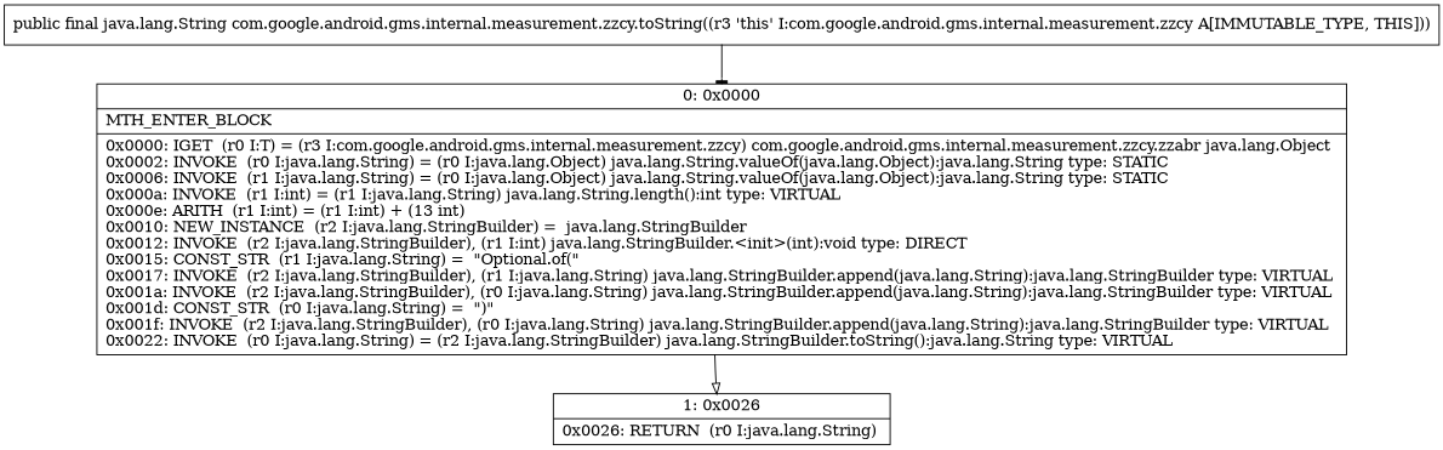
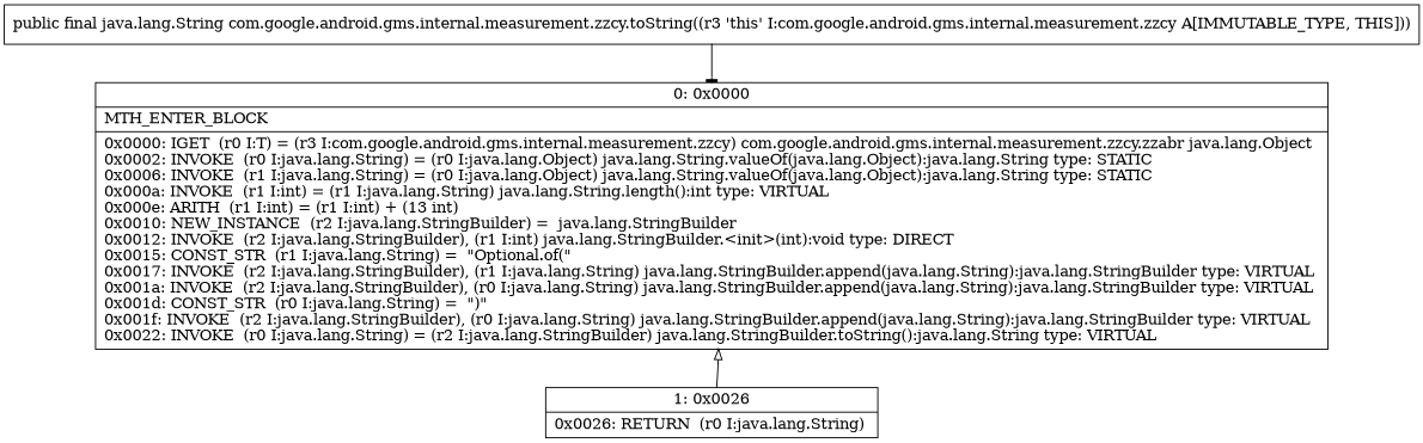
  digraph {
    node [shape=record]
    n1 [label="{0\:\ 0x0000|MTH_ENTER_BLOCK\l|0x0000: IGET  (r0 I:T) = (r3 I:com.google.android.gms.internal.measurement.zzcy) com.google.android.gms.internal.measurement.zzcy.zzabr java.lang.Object \l0x0002: INVOKE  (r0 I:java.lang.String) = (r0 I:java.lang.Object) java.lang.String.valueOf(java.lang.Object):java.lang.String type: STATIC \l0x0006: INVOKE  (r1 I:java.lang.String) = (r0 I:java.lang.Object) java.lang.String.valueOf(java.lang.Object):java.lang.String type: STATIC \l0x000a: INVOKE  (r1 I:int) = (r1 I:java.lang.String) java.lang.String.length():int type: VIRTUAL \l0x000e: ARITH  (r1 I:int) = (r1 I:int) + (13 int) \l0x0010: NEW_INSTANCE  (r2 I:java.lang.StringBuilder) =  java.lang.StringBuilder \l0x0012: INVOKE  (r2 I:java.lang.StringBuilder), (r1 I:int) java.lang.StringBuilder.\<init\>(int):void type: DIRECT \l0x0015: CONST_STR  (r1 I:java.lang.String) =  \"Optional.of(\" \l0x0017: INVOKE  (r2 I:java.lang.StringBuilder), (r1 I:java.lang.String) java.lang.StringBuilder.append(java.lang.String):java.lang.StringBuilder type: VIRTUAL \l0x001a: INVOKE  (r2 I:java.lang.StringBuilder), (r0 I:java.lang.String) java.lang.StringBuilder.append(java.lang.String):java.lang.StringBuilder type: VIRTUAL \l0x001d: CONST_STR  (r0 I:java.lang.String) =  \")\" \l0x001f: INVOKE  (r2 I:java.lang.StringBuilder), (r0 I:java.lang.String) java.lang.StringBuilder.append(java.lang.String):java.lang.StringBuilder type: VIRTUAL \l0x0022: INVOKE  (r0 I:java.lang.String) = (r2 I:java.lang.StringBuilder) java.lang.StringBuilder.toString():java.lang.String type: VIRTUAL \l}"]
    n2 [label="{1\:\ 0x0026|0x0026: RETURN  (r0 I:java.lang.String) \l}"]
    n3 [label="{public final java.lang.String com.google.android.gms.internal.measurement.zzcy.toString((r3 'this' I:com.google.android.gms.internal.measurement.zzcy A[IMMUTABLE_TYPE, THIS])) }"]
-   n1 -> n2 [arrowhead=onormal]
+   n2 -> n1 [arrowhead=onormal]
    n3 -> n1 [arrowhead=tee]
  }
